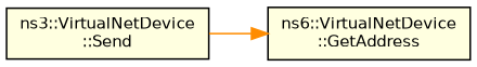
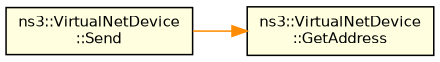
  digraph {
    rankdir=LR
    node [color=black fillcolor=lightyellow fontname=Helvetica fontsize=10 shape=record style=filled]
    n1 [fontcolor=black height=0.2 label="ns3::VirtualNetDevice\l::Send" width=0.4]
-   n2 [height=0.2 label="ns6::VirtualNetDevice\l::GetAddress" width=0.4]
+   n2 [height=0.2 label="ns3::VirtualNetDevice\l::GetAddress" width=0.4]
    n1 -> n2 [color=darkorange fontname=Helvetica fontsize=10 labelfontname=Helvetica labelfontsize=10 style=solid]
  }
